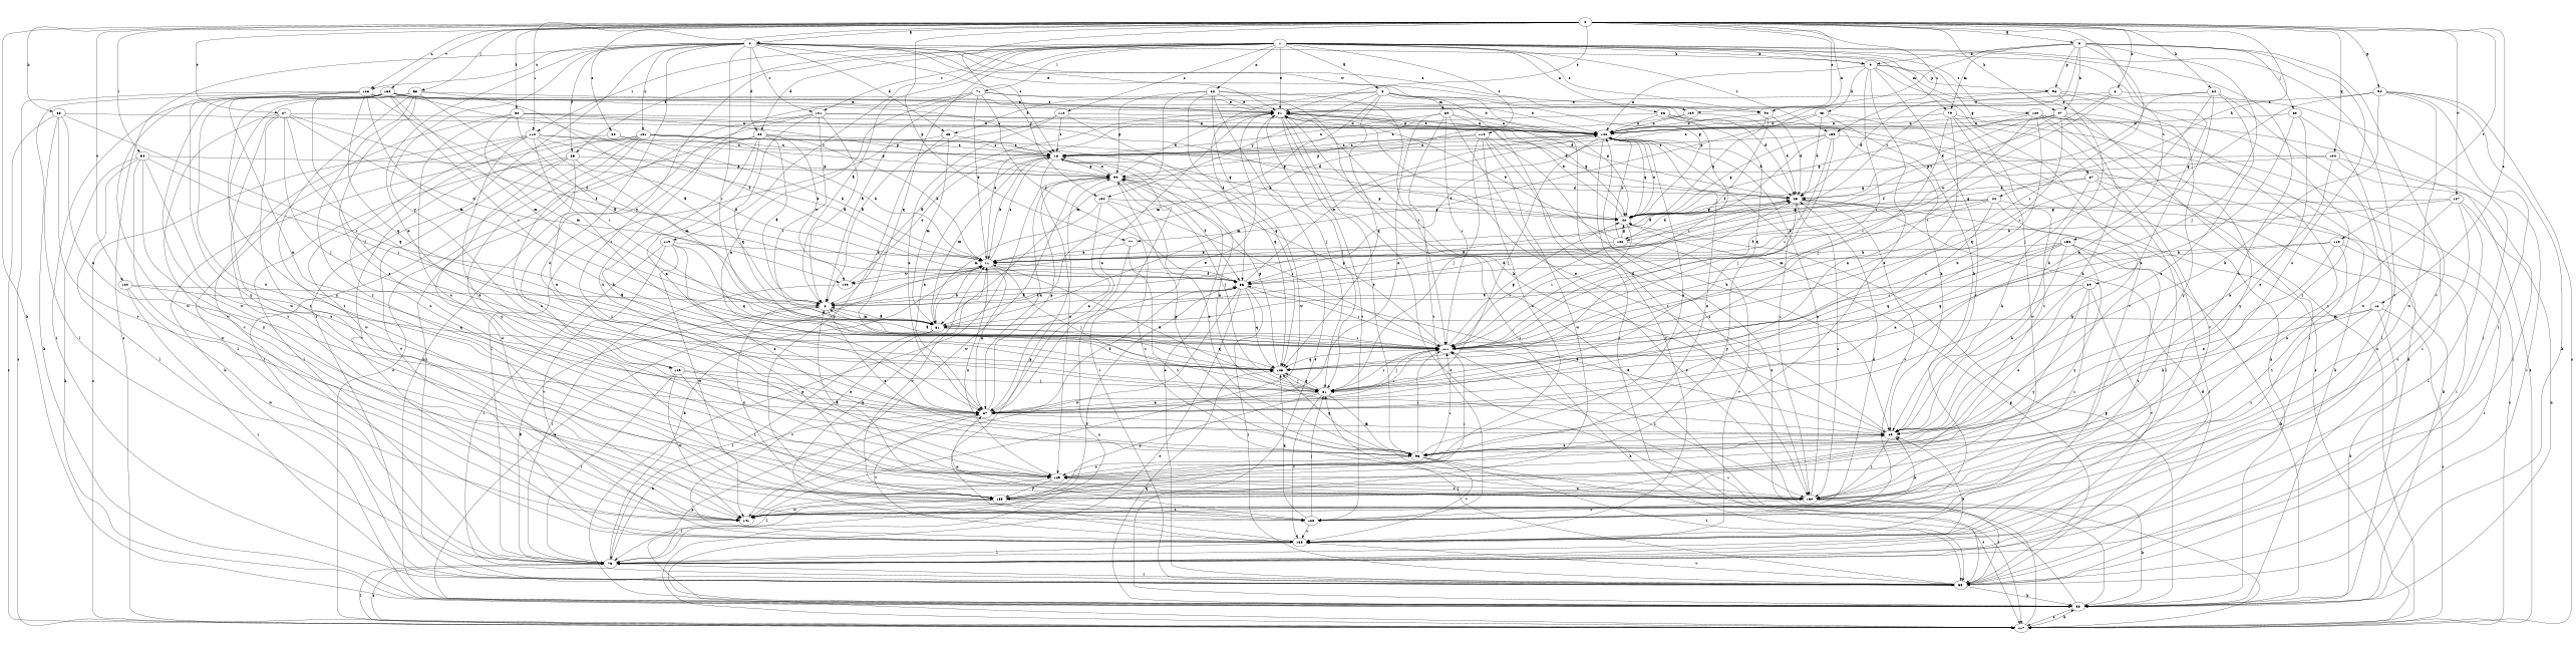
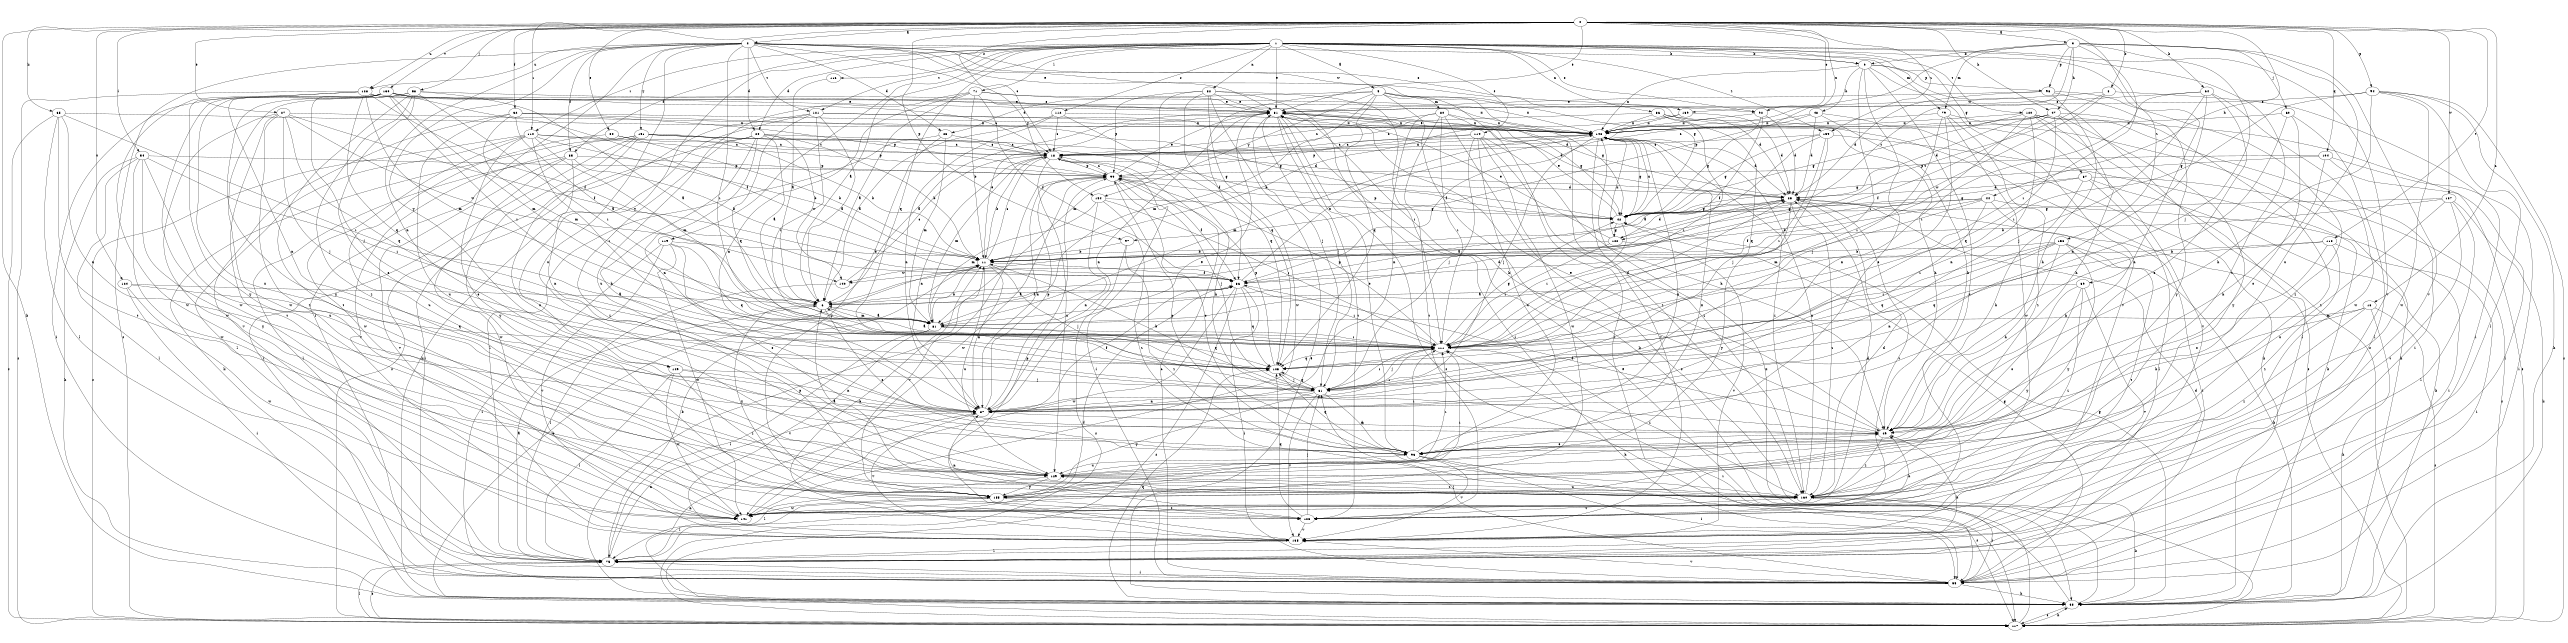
  strict digraph {
    0
    2
    3
    8
    13
    18
    27
    30
    31
    32
    44
    47
    54
    58
    64
    65
    68
    92
    94
-   97 [label=77]
+   97
    104
    110
    118
    124
    128
    130
    137
    148
    156
    159
    9
    20
    35
    121
    149
    23
    42
    55
    87
    111
    117
    129
    139
    151
    154
    79
    135
    60
    61
    98
    122
    140
    160
    81
    49
    11
    99
    105
    36
    123
    141
    6
    93
    25
    155
    75
    1
    5
    37
    39
    71
    82
    86
    112
    114
+   116
    119
    120
    80
    48
    0 -> 2 [label=a]
    0 -> 3 [label=a]
    0 -> 8 [label=b]
    0 -> 13 [label=c]
    0 -> 18 [label=c]
    0 -> 27 [label=e]
    0 -> 30 [label=e]
    0 -> 31 [label=e]
    0 -> 32 [label=f]
    0 -> 44 [label=h]
    0 -> 47 [label=h]
    0 -> 54 [label=i]
    0 -> 58 [label=j]
    0 -> 64 [label=k]
    0 -> 65 [label=k]
    0 -> 68 [label=k]
    0 -> 92 [label=o]
    0 -> 94 [label=p]
    0 -> 97 [label=p]
    0 -> 104 [label=q]
    0 -> 110 [label=r]
    0 -> 118 [label=t]
    0 -> 124 [label=u]
    0 -> 128 [label=u]
    0 -> 130 [label=v]
    0 -> 137 [label=w]
    0 -> 148 [label=x]
    0 -> 156 [label=z]
    0 -> 159 [label=z]
    2 -> 31 [label=e]
    2 -> 92 [label=o]
    2 -> 128 [label=u]
    2 -> 9 [label=b]
    2 -> 20 [label=d]
    2 -> 35 [label=f]
    2 -> 121 [label=t]
    2 -> 149 [label=y]
    2 -> 23 [label=d]
    2 -> 42 [label=g]
    2 -> 55 [label=i]
    2 -> 87 [label=n]
    2 -> 111 [label=r]
    2 -> 117 [label=s]
    2 -> 129 [label=u]
    2 -> 139 [label=w]
    2 -> 151 [label=y]
    2 -> 154 [label=y]
    3 -> 47 [label=h]
    3 -> 97 [label=p]
    3 -> 9 [label=b]
    3 -> 111 [label=r]
    3 -> 129 [label=u]
    3 -> 79 [label=m]
    3 -> 135 [label=v]
    3 -> 60 [label=j]
    3 -> 61 [label=j]
    3 -> 98 [label=p]
    3 -> 122 [label=t]
    8 -> 55 [label=i]
    8 -> 139 [label=w]
    8 -> 122 [label=t]
    8 -> 140 [label=w]
    13 -> 68 [label=k]
    13 -> 117 [label=s]
    13 -> 160 [label=z]
    13 -> 81 [label=m]
    13 -> 49 [label=h]
    18 -> 148 [label=x]
    18 -> 55 [label=i]
    18 -> 87 [label=n]
    18 -> 129 [label=u]
    18 -> 81 [label=m]
    18 -> 49 [label=h]
    18 -> 11 [label=b]
    18 -> 99 [label=p]
    27 -> 148 [label=x]
    27 -> 61 [label=j]
    27 -> 140 [label=w]
    27 -> 160 [label=z]
    27 -> 105 [label=q]
    27 -> 36 [label=f]
    27 -> 123 [label=t]
    27 -> 141 [label=w]
    30 -> 18 [label=c]
    30 -> 129 [label=u]
    30 -> 11 [label=b]
    31 -> 148 [label=x]
    31 -> 42 [label=g]
    31 -> 87 [label=n]
    31 -> 117 [label=s]
    31 -> 61 [label=j]
    31 -> 49 [label=h]
    31 -> 123 [label=t]
    31 -> 6 [label=a]
    31 -> 93 [label=o]
    32 -> 148 [label=x]
    32 -> 42 [label=g]
    32 -> 129 [label=u]
    32 -> 135 [label=v]
    32 -> 81 [label=m]
    32 -> 99 [label=p]
    32 -> 6 [label=a]
    44 -> 42 [label=g]
    44 -> 55 [label=i]
    44 -> 111 [label=r]
    44 -> 81 [label=m]
    44 -> 49 [label=h]
    44 -> 11 [label=b]
    44 -> 36 [label=f]
    47 -> 18 [label=c]
    47 -> 148 [label=x]
    47 -> 160 [label=z]
    47 -> 49 [label=h]
    47 -> 105 [label=q]
    47 -> 36 [label=f]
    47 -> 25 [label=d]
    47 -> 155 [label=y]
    54 -> 68 [label=k]
    54 -> 111 [label=r]
    54 -> 129 [label=u]
    54 -> 99 [label=p]
    54 -> 141 [label=w]
    54 -> 155 [label=y]
    54 -> 75 [label=l]
    58 -> 31 [label=e]
    58 -> 111 [label=r]
    58 -> 160 [label=z]
    58 -> 123 [label=t]
    58 -> 141 [label=w]
    58 -> 6 [label=a]
    58 -> 93 [label=o]
    58 -> 155 [label=y]
    64 -> 31 [label=e]
    64 -> 87 [label=n]
    64 -> 111 [label=r]
    64 -> 61 [label=j]
    64 -> 141 [label=w]
    64 -> 93 [label=o]
    65 -> 148 [label=x]
    65 -> 87 [label=n]
    65 -> 111 [label=r]
    65 -> 117 [label=s]
    65 -> 123 [label=t]
    65 -> 75 [label=l]
    68 -> 31 [label=e]
    68 -> 148 [label=x]
    68 -> 42 [label=g]
    68 -> 87 [label=n]
    68 -> 111 [label=r]
    68 -> 117 [label=s]
    68 -> 11 [label=b]
    68 -> 99 [label=p]
    68 -> 105 [label=q]
    92 -> 148 [label=x]
    92 -> 42 [label=g]
    92 -> 36 [label=f]
    92 -> 25 [label=d]
    94 -> 31 [label=e]
    94 -> 68 [label=k]
    94 -> 111 [label=r]
    94 -> 117 [label=s]
    94 -> 49 [label=h]
    94 -> 141 [label=w]
    94 -> 75 [label=l]
    97 -> 117 [label=s]
    97 -> 160 [label=z]
    97 -> 11 [label=b]
    104 -> 42 [label=g]
    104 -> 55 [label=i]
    104 -> 49 [label=h]
    104 -> 99 [label=p]
    104 -> 75 [label=l]
    110 -> 18 [label=c]
    110 -> 111 [label=r]
    110 -> 117 [label=s]
    110 -> 81 [label=m]
    110 -> 11 [label=b]
    110 -> 99 [label=p]
    110 -> 141 [label=w]
    110 -> 93 [label=o]
    110 -> 75 [label=l]
    118 -> 55 [label=i]
    118 -> 160 [label=z]
    118 -> 11 [label=b]
    118 -> 105 [label=q]
    118 -> 93 [label=o]
    124 -> 55 [label=i]
    124 -> 105 [label=q]
    124 -> 141 [label=w]
    124 -> 6 [label=a]
    128 -> 31 [label=e]
    128 -> 117 [label=s]
    128 -> 81 [label=m]
    128 -> 105 [label=q]
    128 -> 36 [label=f]
    128 -> 141 [label=w]
    128 -> 25 [label=d]
    128 -> 155 [label=y]
    130 -> 18 [label=c]
    130 -> 31 [label=e]
    130 -> 148 [label=x]
    130 -> 55 [label=i]
    130 -> 87 [label=n]
    130 -> 111 [label=r]
    130 -> 129 [label=u]
    130 -> 61 [label=j]
    130 -> 81 [label=m]
    130 -> 36 [label=f]
    130 -> 141 [label=w]
    137 -> 68 [label=k]
    137 -> 42 [label=g]
    137 -> 129 [label=u]
    137 -> 11 [label=b]
    137 -> 123 [label=t]
    137 -> 75 [label=l]
    148 -> 18 [label=c]
    148 -> 31 [label=e]
    148 -> 42 [label=g]
    148 -> 135 [label=v]
    148 -> 61 [label=j]
    148 -> 160 [label=z]
    148 -> 81 [label=m]
    148 -> 25 [label=d]
    156 -> 68 [label=k]
    156 -> 87 [label=n]
    156 -> 111 [label=r]
    156 -> 49 [label=h]
    156 -> 11 [label=b]
    156 -> 105 [label=q]
    156 -> 123 [label=t]
    156 -> 155 [label=y]
    159 -> 18 [label=c]
    159 -> 68 [label=k]
    159 -> 42 [label=g]
    159 -> 111 [label=r]
    159 -> 61 [label=j]
    159 -> 6 [label=a]
    9 -> 148 [label=x]
    9 -> 111 [label=r]
    9 -> 117 [label=s]
    9 -> 135 [label=v]
    9 -> 98 [label=p]
    9 -> 123 [label=t]
    9 -> 93 [label=o]
    9 -> 48 [label=h]
    20 -> 18 [label=c]
    20 -> 55 [label=i]
    20 -> 87 [label=n]
    20 -> 140 [label=w]
    20 -> 160 [label=z]
    20 -> 49 [label=h]
    20 -> 11 [label=b]
    20 -> 6 [label=a]
    35 -> 87 [label=n]
    35 -> 135 [label=v]
    35 -> 11 [label=b]
    35 -> 99 [label=p]
    35 -> 141 [label=w]
    35 -> 75 [label=l]
    121 -> 68 [label=k]
    121 -> 148 [label=x]
    121 -> 111 [label=r]
    121 -> 117 [label=s]
    121 -> 105 [label=q]
    121 -> 6 [label=a]
    121 -> 25 [label=d]
    149 -> 87 [label=n]
    149 -> 61 [label=j]
    149 -> 160 [label=z]
    149 -> 141 [label=w]
    149 -> 75 [label=l]
    23 -> 18 [label=c]
    23 -> 81 [label=m]
    23 -> 155 [label=y]
    23 -> 75 [label=l]
    42 -> 31 [label=e]
    42 -> 148 [label=x]
    42 -> 111 [label=r]
    42 -> 99 [label=p]
    55 -> 18 [label=c]
    55 -> 68 [label=k]
    55 -> 42 [label=g]
    55 -> 135 [label=v]
    55 -> 61 [label=j]
    55 -> 25 [label=d]
    87 -> 31 [label=e]
    87 -> 111 [label=r]
    87 -> 135 [label=v]
    87 -> 49 [label=h]
    87 -> 99 [label=p]
    87 -> 36 [label=f]
    111 -> 42 [label=g]
    111 -> 61 [label=j]
    111 -> 160 [label=z]
    111 -> 99 [label=p]
    111 -> 105 [label=q]
    111 -> 6 [label=a]
    111 -> 25 [label=d]
    117 -> 31 [label=e]
    117 -> 68 [label=k]
    117 -> 75 [label=l]
    129 -> 148 [label=x]
    129 -> 111 [label=r]
    129 -> 160 [label=z]
    129 -> 49 [label=h]
    129 -> 155 [label=y]
    129 -> 75 [label=l]
    139 -> 148 [label=x]
    139 -> 11 [label=b]
    139 -> 25 [label=d]
    151 -> 18 [label=c]
    151 -> 68 [label=k]
    151 -> 42 [label=g]
    151 -> 55 [label=i]
    151 -> 129 [label=u]
    151 -> 135 [label=v]
    151 -> 11 [label=b]
    151 -> 25 [label=d]
    151 -> 155 [label=y]
    154 -> 42 [label=g]
    154 -> 87 [label=n]
    154 -> 111 [label=r]
    154 -> 160 [label=z]
    154 -> 81 [label=m]
    79 -> 68 [label=k]
    79 -> 148 [label=x]
    79 -> 87 [label=n]
    79 -> 61 [label=j]
    79 -> 160 [label=z]
    79 -> 141 [label=w]
    135 -> 11 [label=b]
    135 -> 99 [label=p]
    135 -> 75 [label=l]
    60 -> 148 [label=x]
    60 -> 87 [label=n]
    60 -> 93 [label=o]
    60 -> 75 [label=l]
    61 -> 87 [label=n]
    61 -> 111 [label=r]
    61 -> 135 [label=v]
    61 -> 11 [label=b]
    61 -> 105 [label=q]
    61 -> 93 [label=o]
    61 -> 155 [label=y]
    98 -> 31 [label=e]
    98 -> 160 [label=z]
    98 -> 49 [label=h]
    98 -> 25 [label=d]
    98 -> 155 [label=y]
    122 -> 31 [label=e]
    122 -> 148 [label=x]
-   122 -> 42 [label=g]
+   42 -> 122 [label=g]
    122 -> 111 [label=r]
    122 -> 135 [label=v]
    122 -> 11 [label=b]
    122 -> 25 [label=d]
    140 -> 18 [label=c]
    140 -> 75 [label=l]
    160 -> 68 [label=k]
    160 -> 148 [label=x]
    160 -> 55 [label=i]
    160 -> 129 [label=u]
    160 -> 123 [label=t]
    160 -> 6 [label=a]
+   160 -> 25 [label=d]
    81 -> 111 [label=r]
    81 -> 135 [label=v]
    81 -> 11 [label=b]
    81 -> 105 [label=q]
    81 -> 6 [label=a]
    81 -> 25 [label=d]
    81 -> 75 [label=l]
    49 -> 31 [label=e]
    49 -> 160 [label=z]
    49 -> 36 [label=f]
    49 -> 93 [label=o]
    11 -> 18 [label=c]
    11 -> 31 [label=e]
    11 -> 87 [label=n]
    11 -> 129 [label=u]
    11 -> 61 [label=j]
    11 -> 140 [label=w]
    11 -> 36 [label=f]
    99 -> 18 [label=c]
    99 -> 31 [label=e]
    99 -> 87 [label=n]
    99 -> 61 [label=j]
    99 -> 36 [label=f]
    99 -> 141 [label=w]
    99 -> 93 [label=o]
    99 -> 25 [label=d]
    105 -> 61 [label=j]
    105 -> 99 [label=p]
    36 -> 148 [label=x]
    36 -> 55 [label=i]
    36 -> 111 [label=r]
    36 -> 117 [label=s]
    36 -> 105 [label=q]
    36 -> 141 [label=w]
    36 -> 6 [label=a]
    123 -> 87 [label=n]
    123 -> 135 [label=v]
    123 -> 61 [label=j]
    123 -> 105 [label=q]
    141 -> 49 [label=h]
    141 -> 25 [label=d]
    6 -> 81 [label=m]
    6 -> 36 [label=f]
    6 -> 93 [label=o]
    6 -> 155 [label=y]
    93 -> 148 [label=x]
    93 -> 55 [label=i]
    93 -> 111 [label=r]
    93 -> 117 [label=s]
    93 -> 129 [label=u]
    93 -> 135 [label=v]
    93 -> 99 [label=p]
    93 -> 105 [label=q]
    25 -> 42 [label=g]
    25 -> 55 [label=i]
    25 -> 160 [label=z]
    25 -> 123 [label=t]
    25 -> 6 [label=a]
    25 -> 155 [label=y]
    155 -> 111 [label=r]
    155 -> 11 [label=v]
    155 -> 123 [label=t]
    155 -> 141 [label=w]
    155 -> 75 [label=l]
    75 -> 55 [label=i]
    75 -> 87 [label=n]
    75 -> 117 [label=s]
    75 -> 49 [label=h]
    75 -> 11 [label=b]
    75 -> 36 [label=f]
    75 -> 6 [label=a]
    1 -> 31 [label=e]
    1 -> 92 [label=o]
    1 -> 110 [label=r]
    1 -> 159 [label=z]
    1 -> 9 [label=b]
    1 -> 20 [label=d]
    1 -> 35 [label=f]
    1 -> 121 [label=t]
    1 -> 149 [label=y]
    1 -> 79 [label=m]
    1 -> 135 [label=v]
    1 -> 160 [label=z]
    1 -> 105 [label=q]
    1 -> 6 [label=a]
    1 -> 5 [label=a]
    1 -> 37 [label=g]
    1 -> 39 [label=g]
    1 -> 71 [label=l]
    1 -> 82 [label=n]
    1 -> 86 [label=n]
    1 -> 112 [label=s]
    1 -> 114 [label=s]
+   1 -> 116 [label=s]
    1 -> 119 [label=t]
    1 -> 120 [label=t]
-   128 -> 68 [label=k]
+   5 -> 68 [label=k]
    5 -> 23 [label=d]
    5 -> 42 [label=g]
    5 -> 55 [label=i]
    5 -> 154 [label=y]
    5 -> 81 [label=m]
    5 -> 105 [label=q]
    5 -> 36 [label=f]
    5 -> 25 [label=d]
    5 -> 80 [label=m]
    37 -> 68 [label=k]
    37 -> 42 [label=g]
    37 -> 117 [label=s]
    37 -> 49 [label=h]
    37 -> 25 [label=d]
    37 -> 75 [label=l]
    39 -> 135 [label=v]
    39 -> 160 [label=z]
    39 -> 6 [label=a]
    39 -> 93 [label=o]
    39 -> 155 [label=y]
    71 -> 31 [label=e]
    71 -> 148 [label=x]
    71 -> 87 [label=n]
    71 -> 129 [label=u]
    71 -> 11 [label=b]
    71 -> 36 [label=f]
    71 -> 6 [label=a]
    82 -> 31 [label=e]
    82 -> 55 [label=i]
    82 -> 111 [label=r]
    82 -> 61 [label=j]
    82 -> 81 [label=m]
    82 -> 99 [label=p]
    82 -> 105 [label=q]
    82 -> 141 [label=w]
    86 -> 18 [label=c]
    86 -> 148 [label=x]
    86 -> 111 [label=r]
    86 -> 117 [label=s]
    86 -> 49 [label=h]
    86 -> 105 [label=q]
    112 -> 18 [label=c]
    112 -> 148 [label=x]
    112 -> 87 [label=n]
    112 -> 105 [label=q]
    112 -> 6 [label=a]
    114 -> 18 [label=c]
    114 -> 129 [label=u]
    114 -> 61 [label=j]
    114 -> 160 [label=z]
    114 -> 49 [label=h]
    114 -> 99 [label=p]
    114 -> 141 [label=w]
+   116 -> 6 [label=a]
    119 -> 55 [label=i]
    119 -> 135 [label=v]
    119 -> 11 [label=b]
    119 -> 105 [label=q]
    119 -> 141 [label=w]
    119 -> 93 [label=o]
    120 -> 148 [label=x]
    120 -> 42 [label=g]
    120 -> 55 [label=i]
    120 -> 87 [label=n]
    120 -> 111 [label=r]
    120 -> 117 [label=s]
    120 -> 135 [label=v]
    120 -> 75 [label=l]
    80 -> 18 [label=c]
    80 -> 148 [label=x]
    80 -> 87 [label=n]
    80 -> 111 [label=r]
    80 -> 117 [label=s]
    80 -> 160 [label=z]
    80 -> 123 [label=t]
    48 -> 68 [label=k]
    48 -> 148 [label=x]
    48 -> 49 [label=h]
    48 -> 36 [label=f]
    48 -> 25 [label=d]
  }
